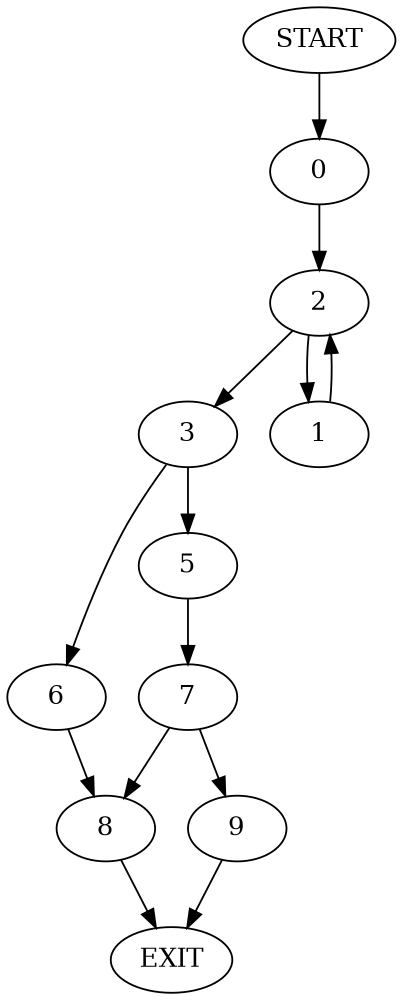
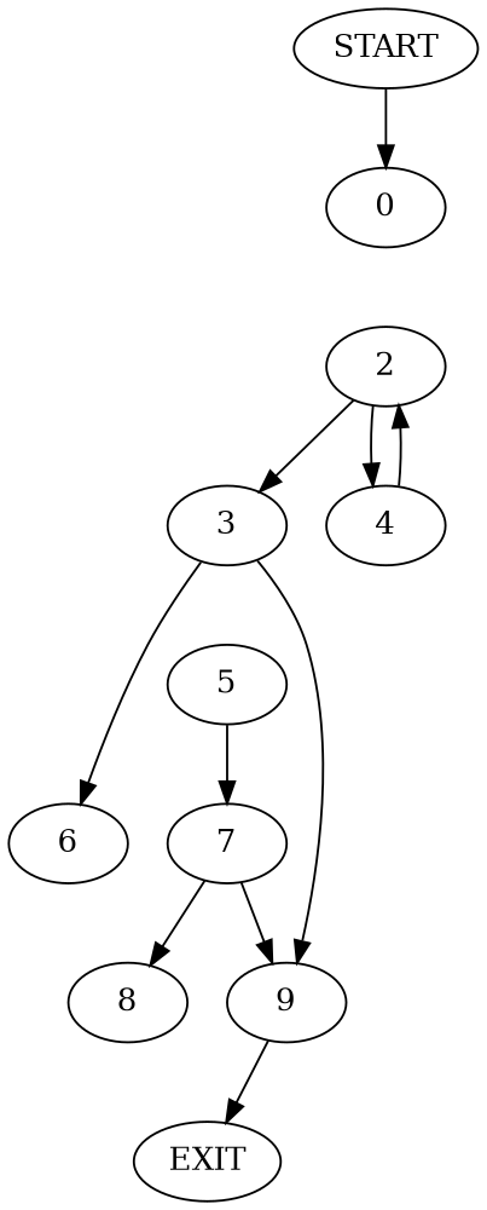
  digraph {
    n1 [label=START]
    n2 [label=0]
    2
    n4 [label=EXIT]
    3
-   4 [label=1]
+   4
    5
    6
    7
    8
    9
    n1 -> n2
-   n2 -> 2
    2 -> 3
    2 -> 4
-   3 -> 5
+   3 -> 9
    3 -> 6
    4 -> 2
    5 -> 7
-   6 -> 8
    7 -> 8
    7 -> 9
-   8 -> n4
    9 -> n4
  }
